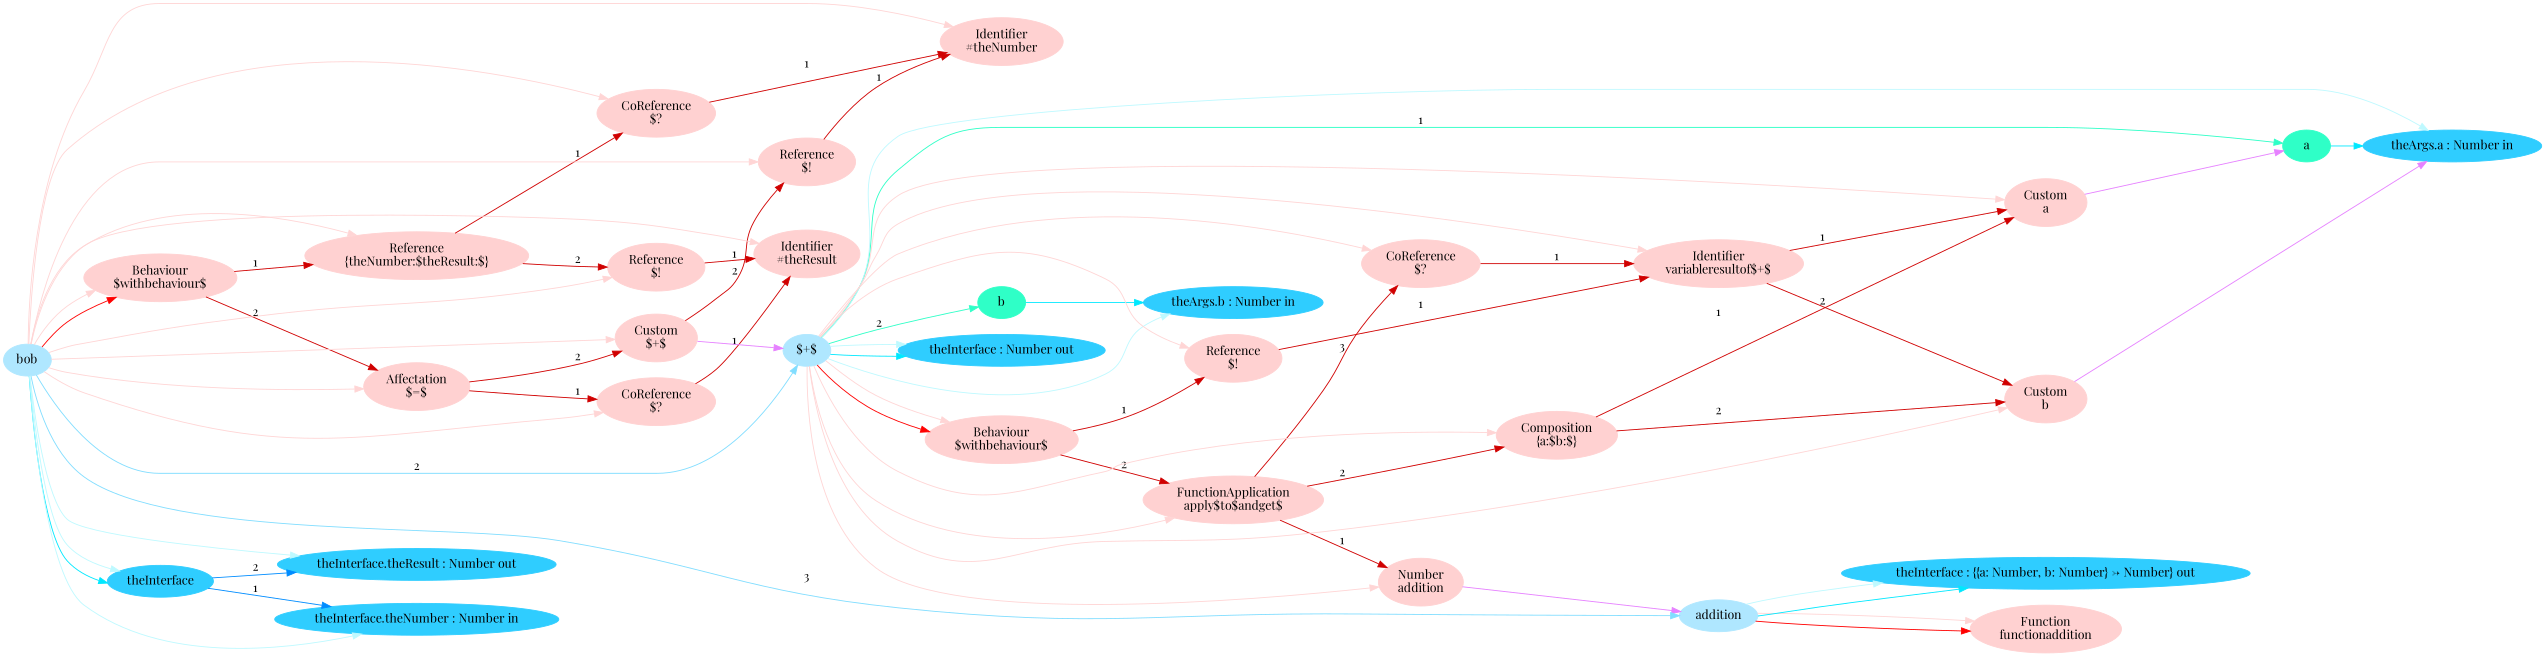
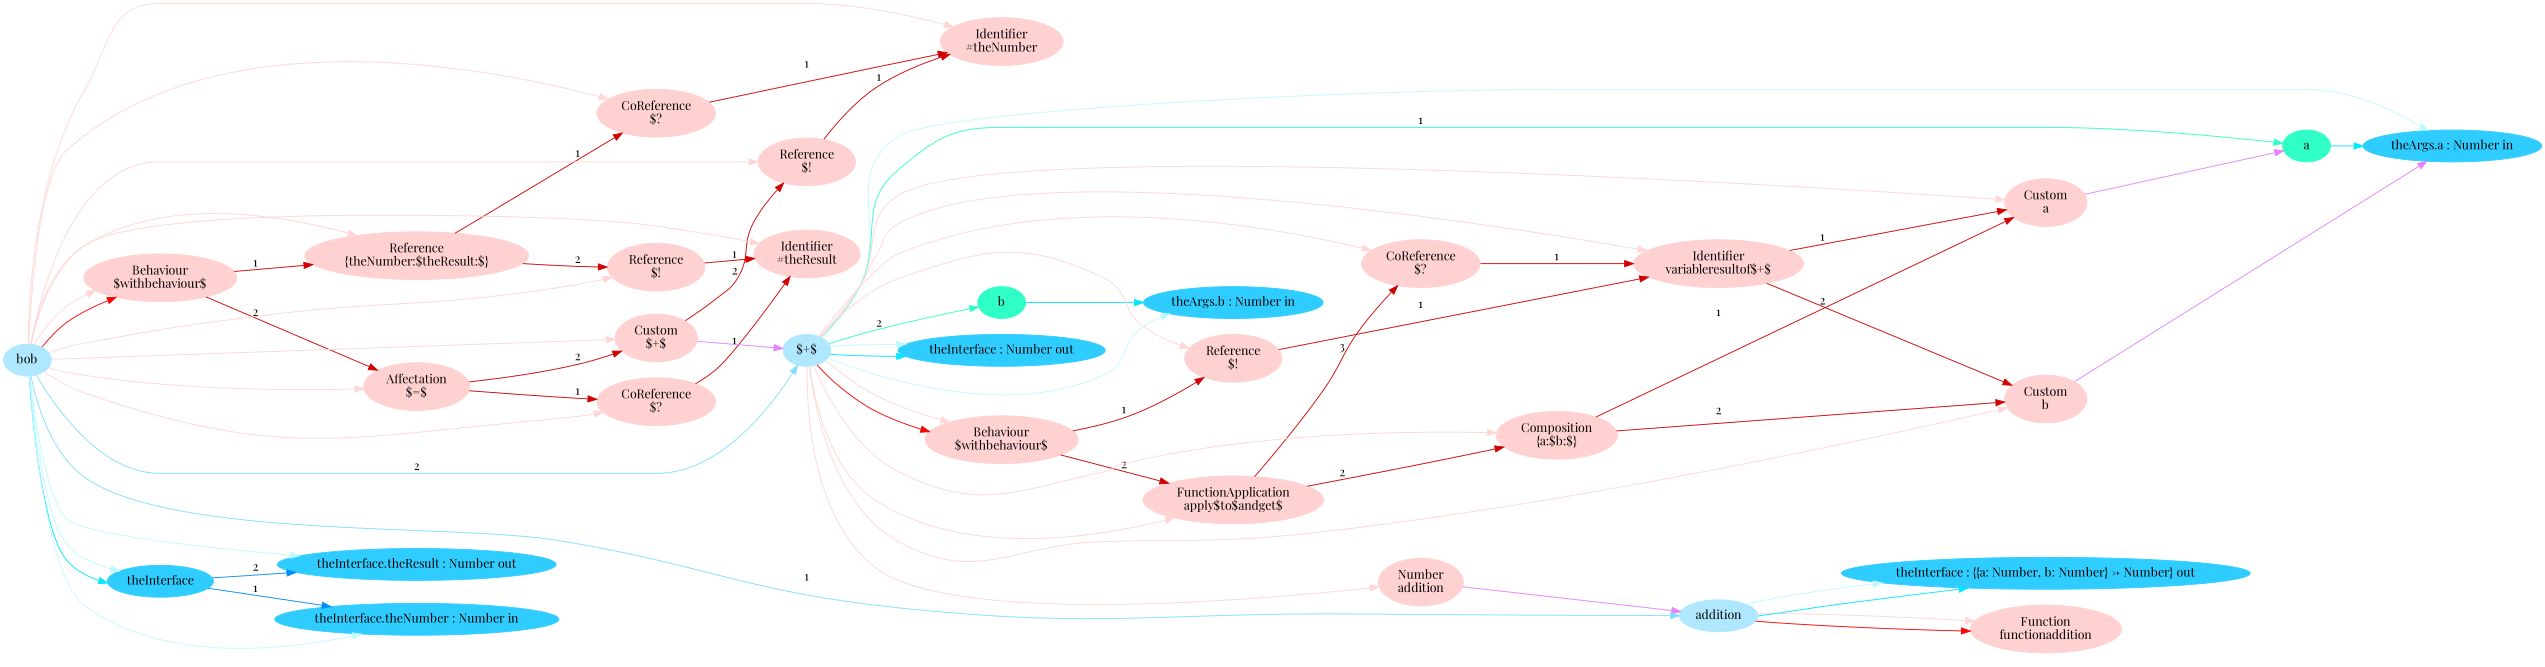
  digraph {
    fontname="Playfair Display"
    rankdir=LR
    node [color="#ffd1d1" fontname="Playfair Display" shape=ellipse style=filled]
    edge [arrowHead=normal arrowsize=1 color="#d00000" dir=forward fontname="Playfair Display"]
    n1 [label="Function\nfunctionaddition"]
    n2 [label="Custom\na"]
    n3 [color="#2fffc7" label=a]
    n4 [color="#2fcdff" label="theArgs.a : Number in"]
    n5 [label="Custom\nb"]
    n6 [color="#2fffc7" label=b]
    n7 [color="#2fcdff" label="theArgs.b : Number in"]
    n8 [label="Identifier\nvariableresultof$+$"]
    n9 [label="Reference\n$!"]
    n10 [label="Number\naddition"]
    n11 [color="#afe7ff" label=addition]
    n12 [color="#2fcdff" label="theInterface : {{a: Number, b: Number} -> Number} out"]
    n13 [label="Composition\n{a:$b:$}"]
    n14 [label="CoReference\n$?"]
    n15 [label="FunctionApplication\napply$to$andget$"]
    n16 [label="Behaviour\n$withbehaviour$"]
    n17 [label="Identifier\n#theNumber"]
    n18 [label="CoReference\n$?"]
    n19 [label="Identifier\n#theResult"]
    n20 [label="Reference\n$!"]
    n21 [label="Reference\n{theNumber:$theResult:$}"]
    n22 [label="CoReference\n$?"]
    n23 [label="Reference\n$!"]
    n24 [label="Custom\n$+$"]
    n25 [color="#afe7ff" label="$+$"]
    n26 [color="#2fcdff" label="theInterface : Number out"]
    n27 [label="Affectation\n$=$"]
    n28 [label="Behaviour\n$withbehaviour$"]
    n29 [color="#afe7ff" label=bob]
    n30 [color="#2fcdff" label=theInterface]
    n31 [color="#2fcdff" label="theInterface.theNumber : Number in"]
    n32 [color="#2fcdff" label="theInterface.theResult : Number out"]
    n2 -> n3 [color="#e681ff"]
    n3 -> n4 [color="#00e8ff"]
    n5 -> n4 [color="#e681ff"]
    n6 -> n7 [color="#00e8ff"]
    n8 -> n2 [label=1]
    n8 -> n5 [label=2]
    n9 -> n8 [label=1]
    n10 -> n11 [color="#e681ff"]
    n11 -> n1 [color="#ff0000"]
    n11 -> n1 [color="#ffd5d5"]
    n11 -> n12 [color="#00e8ff"]
    n11 -> n12 [color="#bef9ff"]
    n13 -> n2 [label=1]
    n13 -> n5 [label=2]
    n14 -> n8 [label=1]
-   n15 -> n10 [label=1]
    n15 -> n13 [label=2]
    n15 -> n14 [label=3]
    n16 -> n9 [label=1]
    n16 -> n15 [label=2]
    n18 -> n17 [label=1]
    n20 -> n19 [label=1]
    n21 -> n18 [label=1]
    n21 -> n20 [label=2]
    n22 -> n19 [label=1]
    n23 -> n17 [label=1]
    n24 -> n23 [label=2]
    n24 -> n25 [color="#e681ff"]
    n25 -> n2 [color="#ffd5d5"]
    n25 -> n3 [color="#2fffc7" label=1]
    n25 -> n4 [color="#bef9ff"]
    n25 -> n5 [color="#ffd5d5"]
    n25 -> n6 [color="#2fffc7" label=2]
    n25 -> n7 [color="#bef9ff"]
    n25 -> n8 [color="#ffd5d5"]
    n25 -> n9 [color="#ffd5d5"]
    n25 -> n10 [color="#ffd5d5"]
    n25 -> n13 [color="#ffd5d5"]
    n25 -> n14 [color="#ffd5d5"]
    n25 -> n15 [color="#ffd5d5"]
    n25 -> n16 [color="#ff0000"]
    n25 -> n16 [color="#ffd5d5"]
    n25 -> n26 [color="#00e8ff"]
    n25 -> n26 [color="#bef9ff"]
    n27 -> n22 [label=1]
    n27 -> n24 [label=2]
    n28 -> n21 [label=1]
    n28 -> n27 [label=2]
-   n29 -> n11 [color="#81ddff" label=3]
+   n29 -> n11 [color="#81ddff" label=1]
    n29 -> n17 [color="#ffd5d5"]
    n29 -> n18 [color="#ffd5d5"]
    n29 -> n19 [color="#ffd5d5"]
    n29 -> n20 [color="#ffd5d5"]
    n29 -> n21 [color="#ffd5d5"]
    n29 -> n22 [color="#ffd5d5"]
    n29 -> n23 [color="#ffd5d5"]
    n29 -> n24 [color="#ffd5d5"]
    n29 -> n25 [color="#81ddff" label=2]
    n29 -> n27 [color="#ffd5d5"]
    n29 -> n28 [color="#ff0000"]
    n29 -> n28 [color="#ffd5d5"]
    n29 -> n30 [color="#00e8ff"]
    n29 -> n30 [color="#bef9ff"]
    n29 -> n31 [color="#bef9ff"]
    n29 -> n32 [color="#bef9ff"]
    n30 -> n31 [color="#008cff" label=1]
    n30 -> n32 [color="#008cff" label=2]
  }
